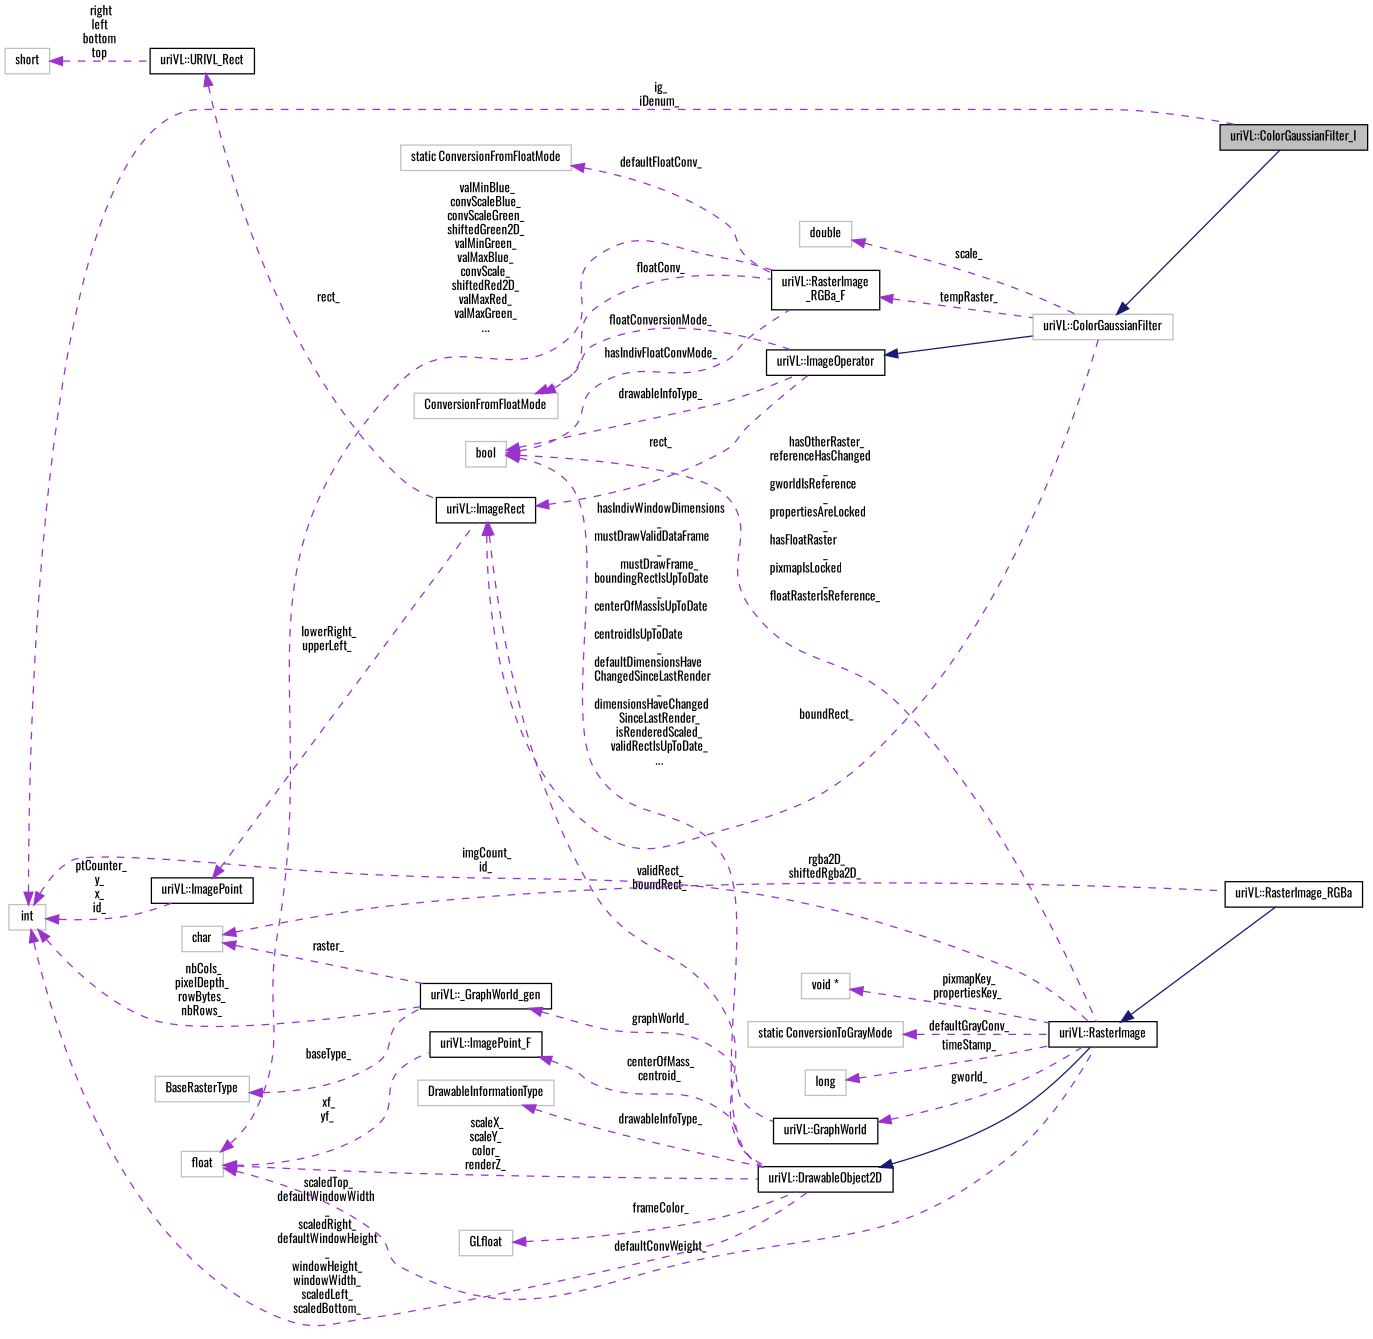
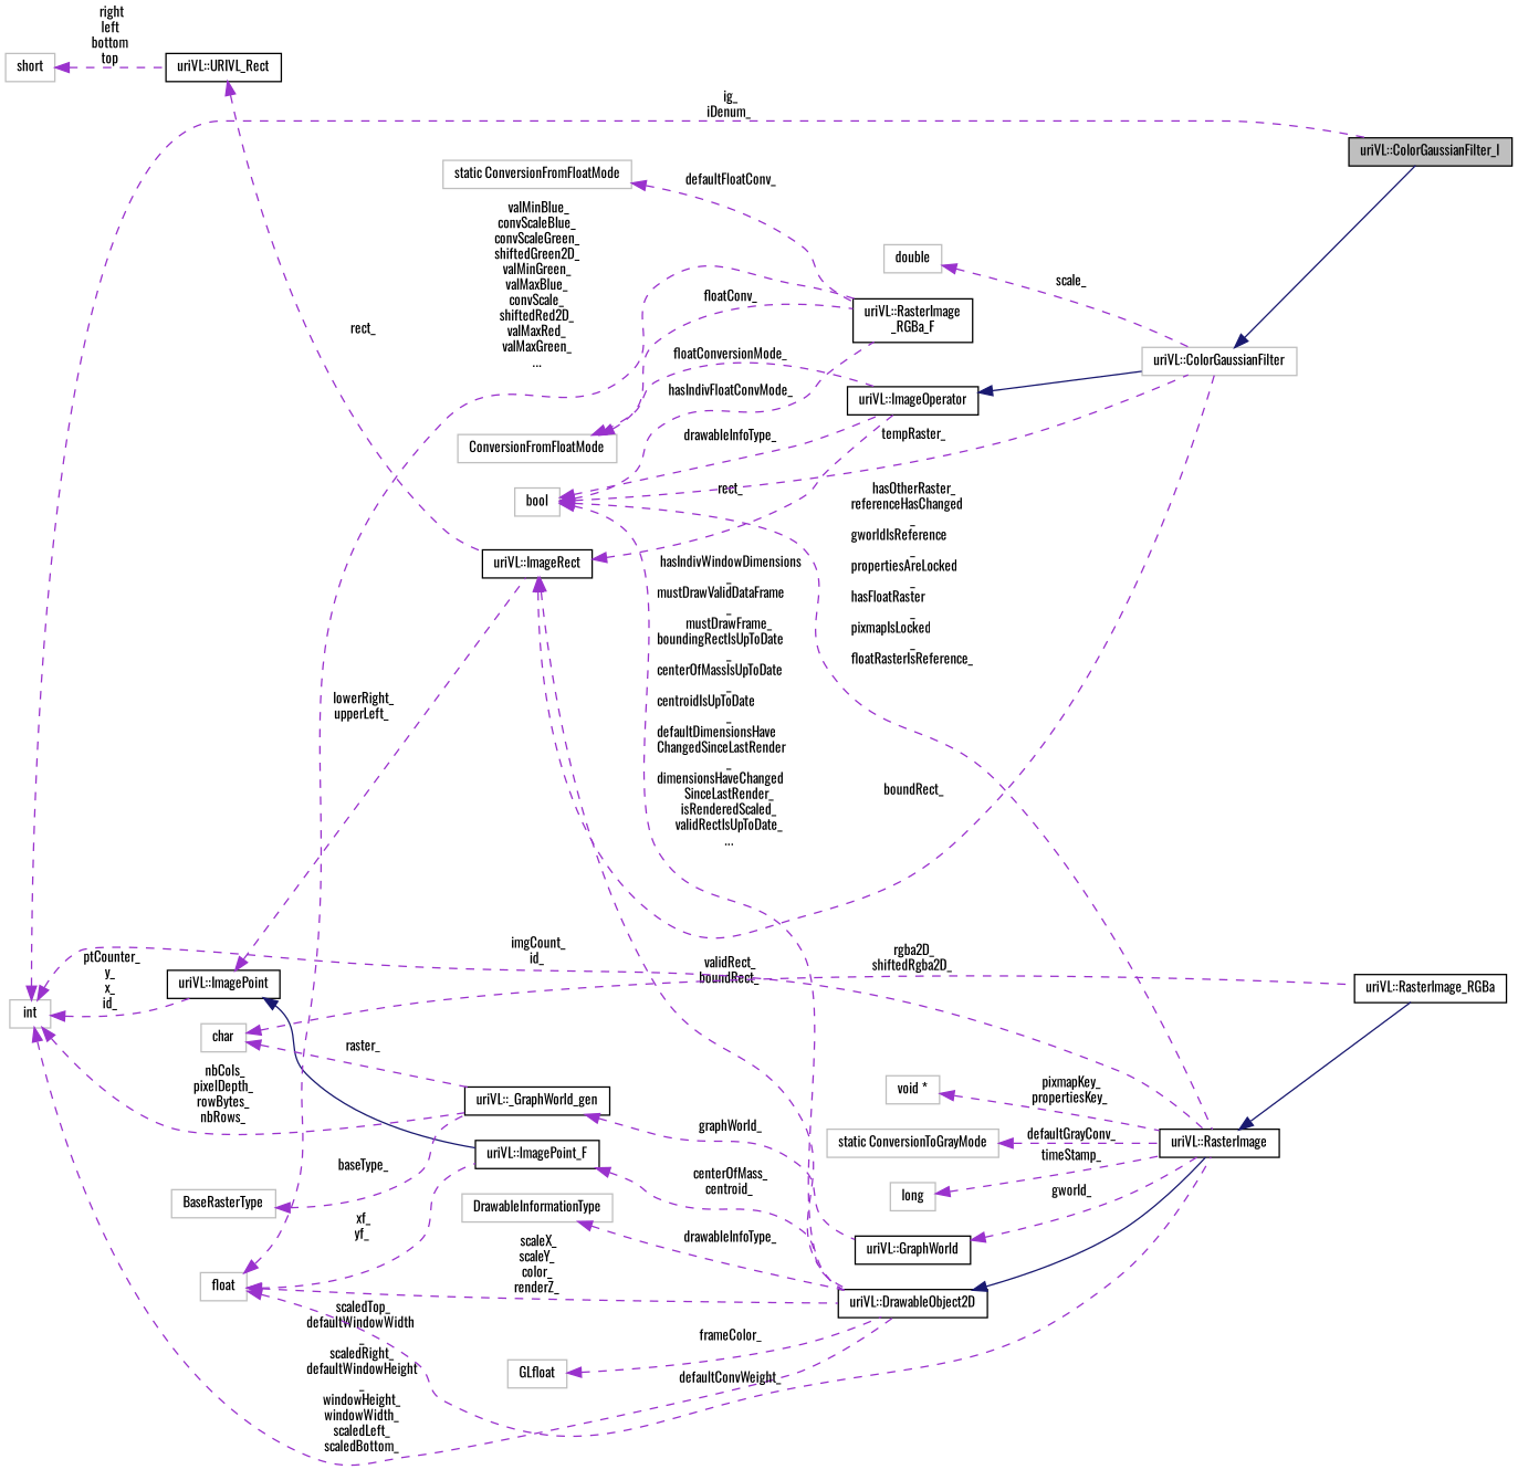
  digraph {
    fontname=Oswald
    rankdir=LR
    node [color=grey75 fillcolor=white fontname=Oswald fontsize=10 shape=record style=filled]
    edge [color=darkorchid3 dir=back fontname=Oswald fontsize=10 labelfontname=Helvetica labelfontsize=10 style=dashed]
    n1 [color=black fillcolor=grey75 fontcolor=black height=0.2 label="uriVL::ColorGaussianFilter_I" width=0.4]
    n2 [height=0.2 label="uriVL::ColorGaussianFilter" width=0.4]
    n3 [color=black height=0.2 label="uriVL::ImageOperator" width=0.4]
    n4 [color=black height=0.2 label="uriVL::ImageRect" width=0.4]
    n5 [color=black height=0.2 label="uriVL::DrawableObject2D" width=0.4]
    n6 [color=black height=0.2 label="uriVL::RasterImage" width=0.4]
    n7 [color=black height=0.2 label="uriVL::URIVL_Rect" width=0.4]
    n8 [height=0.2 label=short width=0.4]
    n9 [color=black height=0.2 label="uriVL::ImagePoint" width=0.4]
    n10 [color=black height=0.2 label="uriVL::ImagePoint_F" width=0.4]
    n11 [height=0.2 label=int width=0.4]
    n12 [color=black height=0.2 label="uriVL::_GraphWorld_gen" width=0.4]
    n13 [color=black height=0.2 label="uriVL::RasterImage_RGBa" width=0.4]
    n14 [color=black height=0.2 label="uriVL::GraphWorld" width=0.4]
    n15 [height=0.2 label=bool width=0.4]
    n16 [color=black height=0.2 label="uriVL::RasterImage\l_RGBa_F" width=0.4]
    n17 [height=0.2 label=ConversionFromFloatMode width=0.4]
    n18 [height=0.2 label=double width=0.4]
    n19 [height=0.2 label=GLfloat width=0.4]
    n20 [height=0.2 label=float width=0.4]
    n21 [height=0.2 label=DrawableInformationType width=0.4]
    n22 [height=0.2 label=char width=0.4]
    n23 [height=0.2 label=BaseRasterType width=0.4]
    n24 [height=0.2 label="static ConversionToGrayMode" width=0.4]
    n25 [height=0.2 label=long width=0.4]
    n26 [height=0.2 label="void *" width=0.4]
    n27 [height=0.2 label="static ConversionFromFloatMode" width=0.4]
    n2 -> n1 [color=midnightblue style=solid]
    n3 -> n2 [color=midnightblue style=solid]
    n4 -> n2 [label=" boundRect_"]
    n4 -> n3 [label=" rect_"]
    n4 -> n5 [label=" validRect_\nboundRect_"]
    n5 -> n6 [color=midnightblue style=solid]
    n6 -> n13 [color=midnightblue style=solid]
    n7 -> n4 [label=" rect_"]
    n8 -> n7 [label=" right\nleft\nbottom\ntop"]
    n9 -> n4 [label=" lowerRight_\nupperLeft_"]
+   n9 -> n10 [color=midnightblue style=solid]
    n10 -> n5 [label=" centerOfMass_\ncentroid_"]
    n11 -> n1 [label=" ig_\niDenum_"]
    n11 -> n5 [label=" scaledTop_\ndefaultWindowWidth\l_\nscaledRight_\ndefaultWindowHeight\l_\nwindowHeight_\nwindowWidth_\nscaledLeft_\nscaledBottom_"]
    n11 -> n6 [label=" imgCount_\nid_"]
    n11 -> n9 [label=" ptCounter_\ny_\nx_\nid_"]
    n11 -> n12 [label=" nbCols_\npixelDepth_\nrowBytes_\nnbRows_"]
    n12 -> n14 [label=" graphWorld_"]
    n14 -> n6 [label=" gworld_"]
    n15 -> n3 [label=" drawableInfoType_"]
    n15 -> n5 [label=" hasIndivWindowDimensions\l_\nmustDrawValidDataFrame\l_\nmustDrawFrame_\nboundingRectIsUpToDate\l_\ncenterOfMassIsUpToDate\l_\ncentroidIsUpToDate\l_\ndefaultDimensionsHave\lChangedSinceLastRender\l_\ndimensionsHaveChanged\lSinceLastRender_\nisRenderedScaled_\nvalidRectIsUpToDate_\n..."]
    n15 -> n6 [label=" hasOtherRaster_\nreferenceHasChanged\l_\ngworldIsReference\l_\npropertiesAreLocked\l_\nhasFloatRaster\l_\npixmapIsLocked\l_\nfloatRasterIsReference_"]
    n15 -> n16 [label=" hasIndivFloatConvMode_"]
-   n16 -> n2 [label=" tempRaster_"]
+   n15 -> n2 [label=" tempRaster_"]
    n17 -> n3 [label=" floatConversionMode_"]
    n17 -> n16 [label=" floatConv_"]
    n18 -> n2 [label=" scale_"]
    n19 -> n5 [label=" frameColor_"]
    n20 -> n5 [label=" scaleX_\nscaleY_\ncolor_\nrenderZ_"]
    n20 -> n6 [label=" defaultConvWeight_"]
    n20 -> n10 [label=" xf_\nyf_"]
    n20 -> n16 [label=" valMinBlue_\nconvScaleBlue_\nconvScaleGreen_\nshiftedGreen2D_\nvalMinGreen_\nvalMaxBlue_\nconvScale_\nshiftedRed2D_\nvalMaxRed_\nvalMaxGreen_\n..."]
    n21 -> n5 [label=" drawableInfoType_"]
    n22 -> n12 [label=" raster_"]
    n22 -> n13 [label=" rgba2D_\nshiftedRgba2D_"]
    n23 -> n12 [label=" baseType_"]
    n24 -> n6 [label=" defaultGrayConv_"]
    n25 -> n6 [label=" timeStamp_"]
    n26 -> n6 [label=" pixmapKey_\npropertiesKey_"]
    n27 -> n16 [label=" defaultFloatConv_"]
  }
